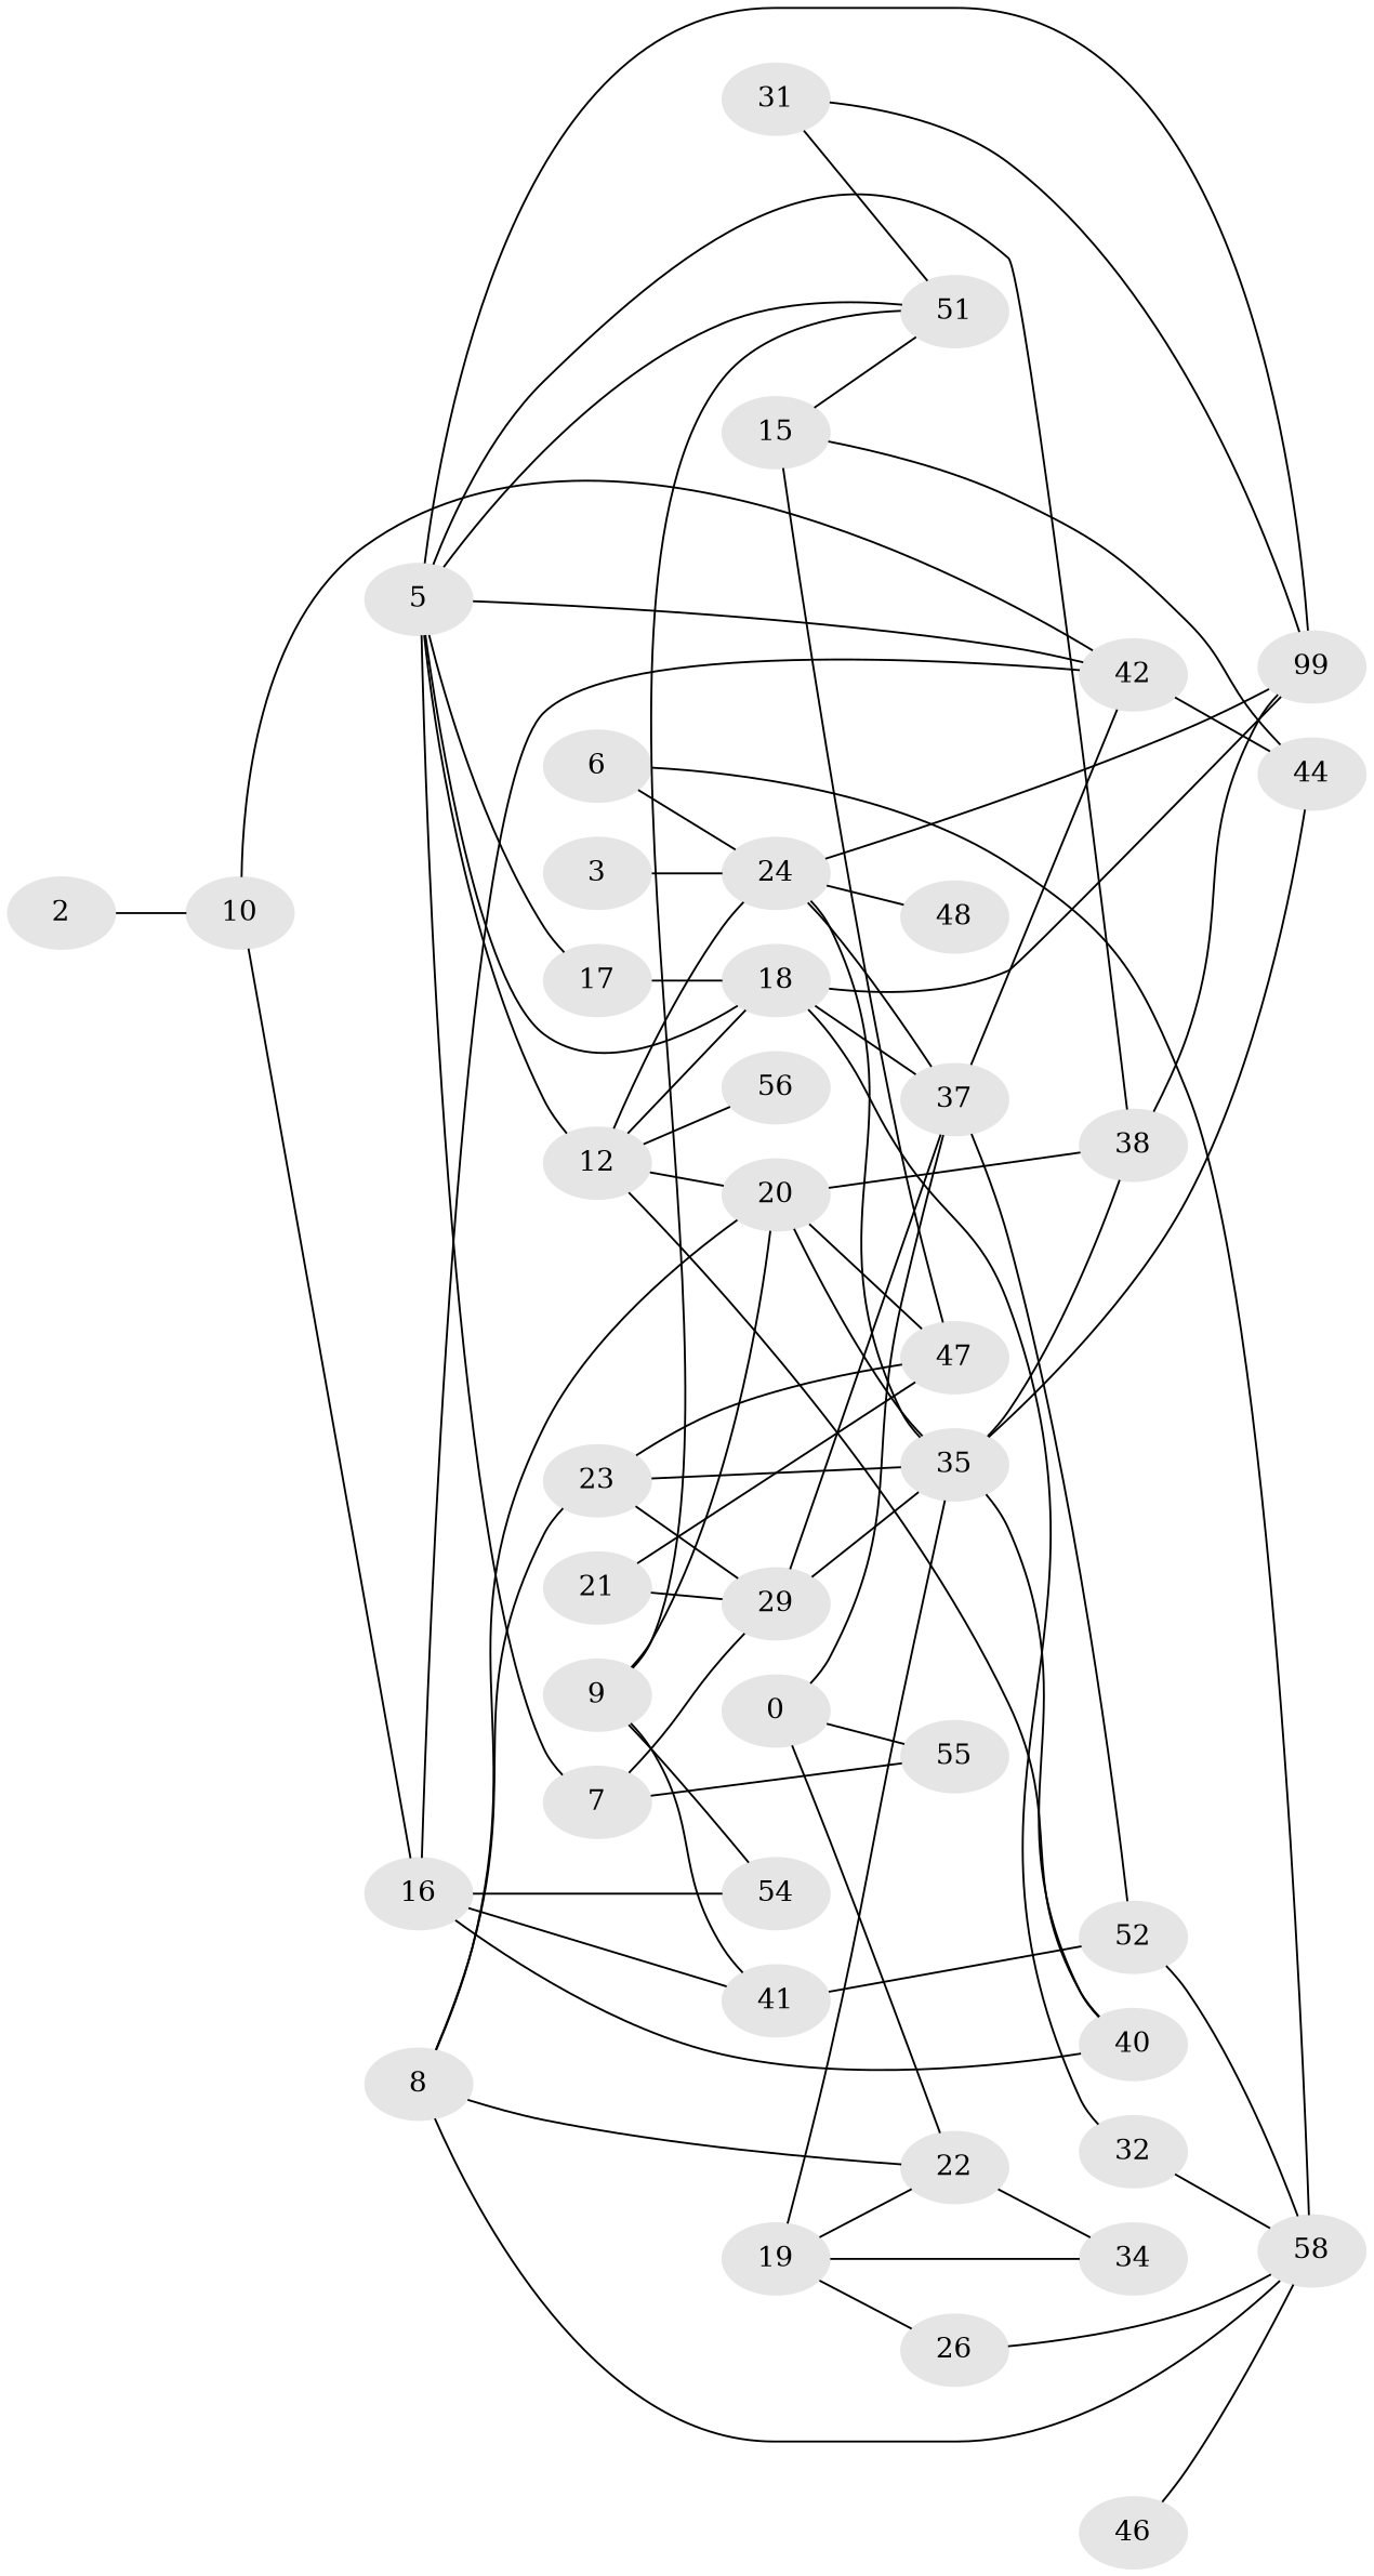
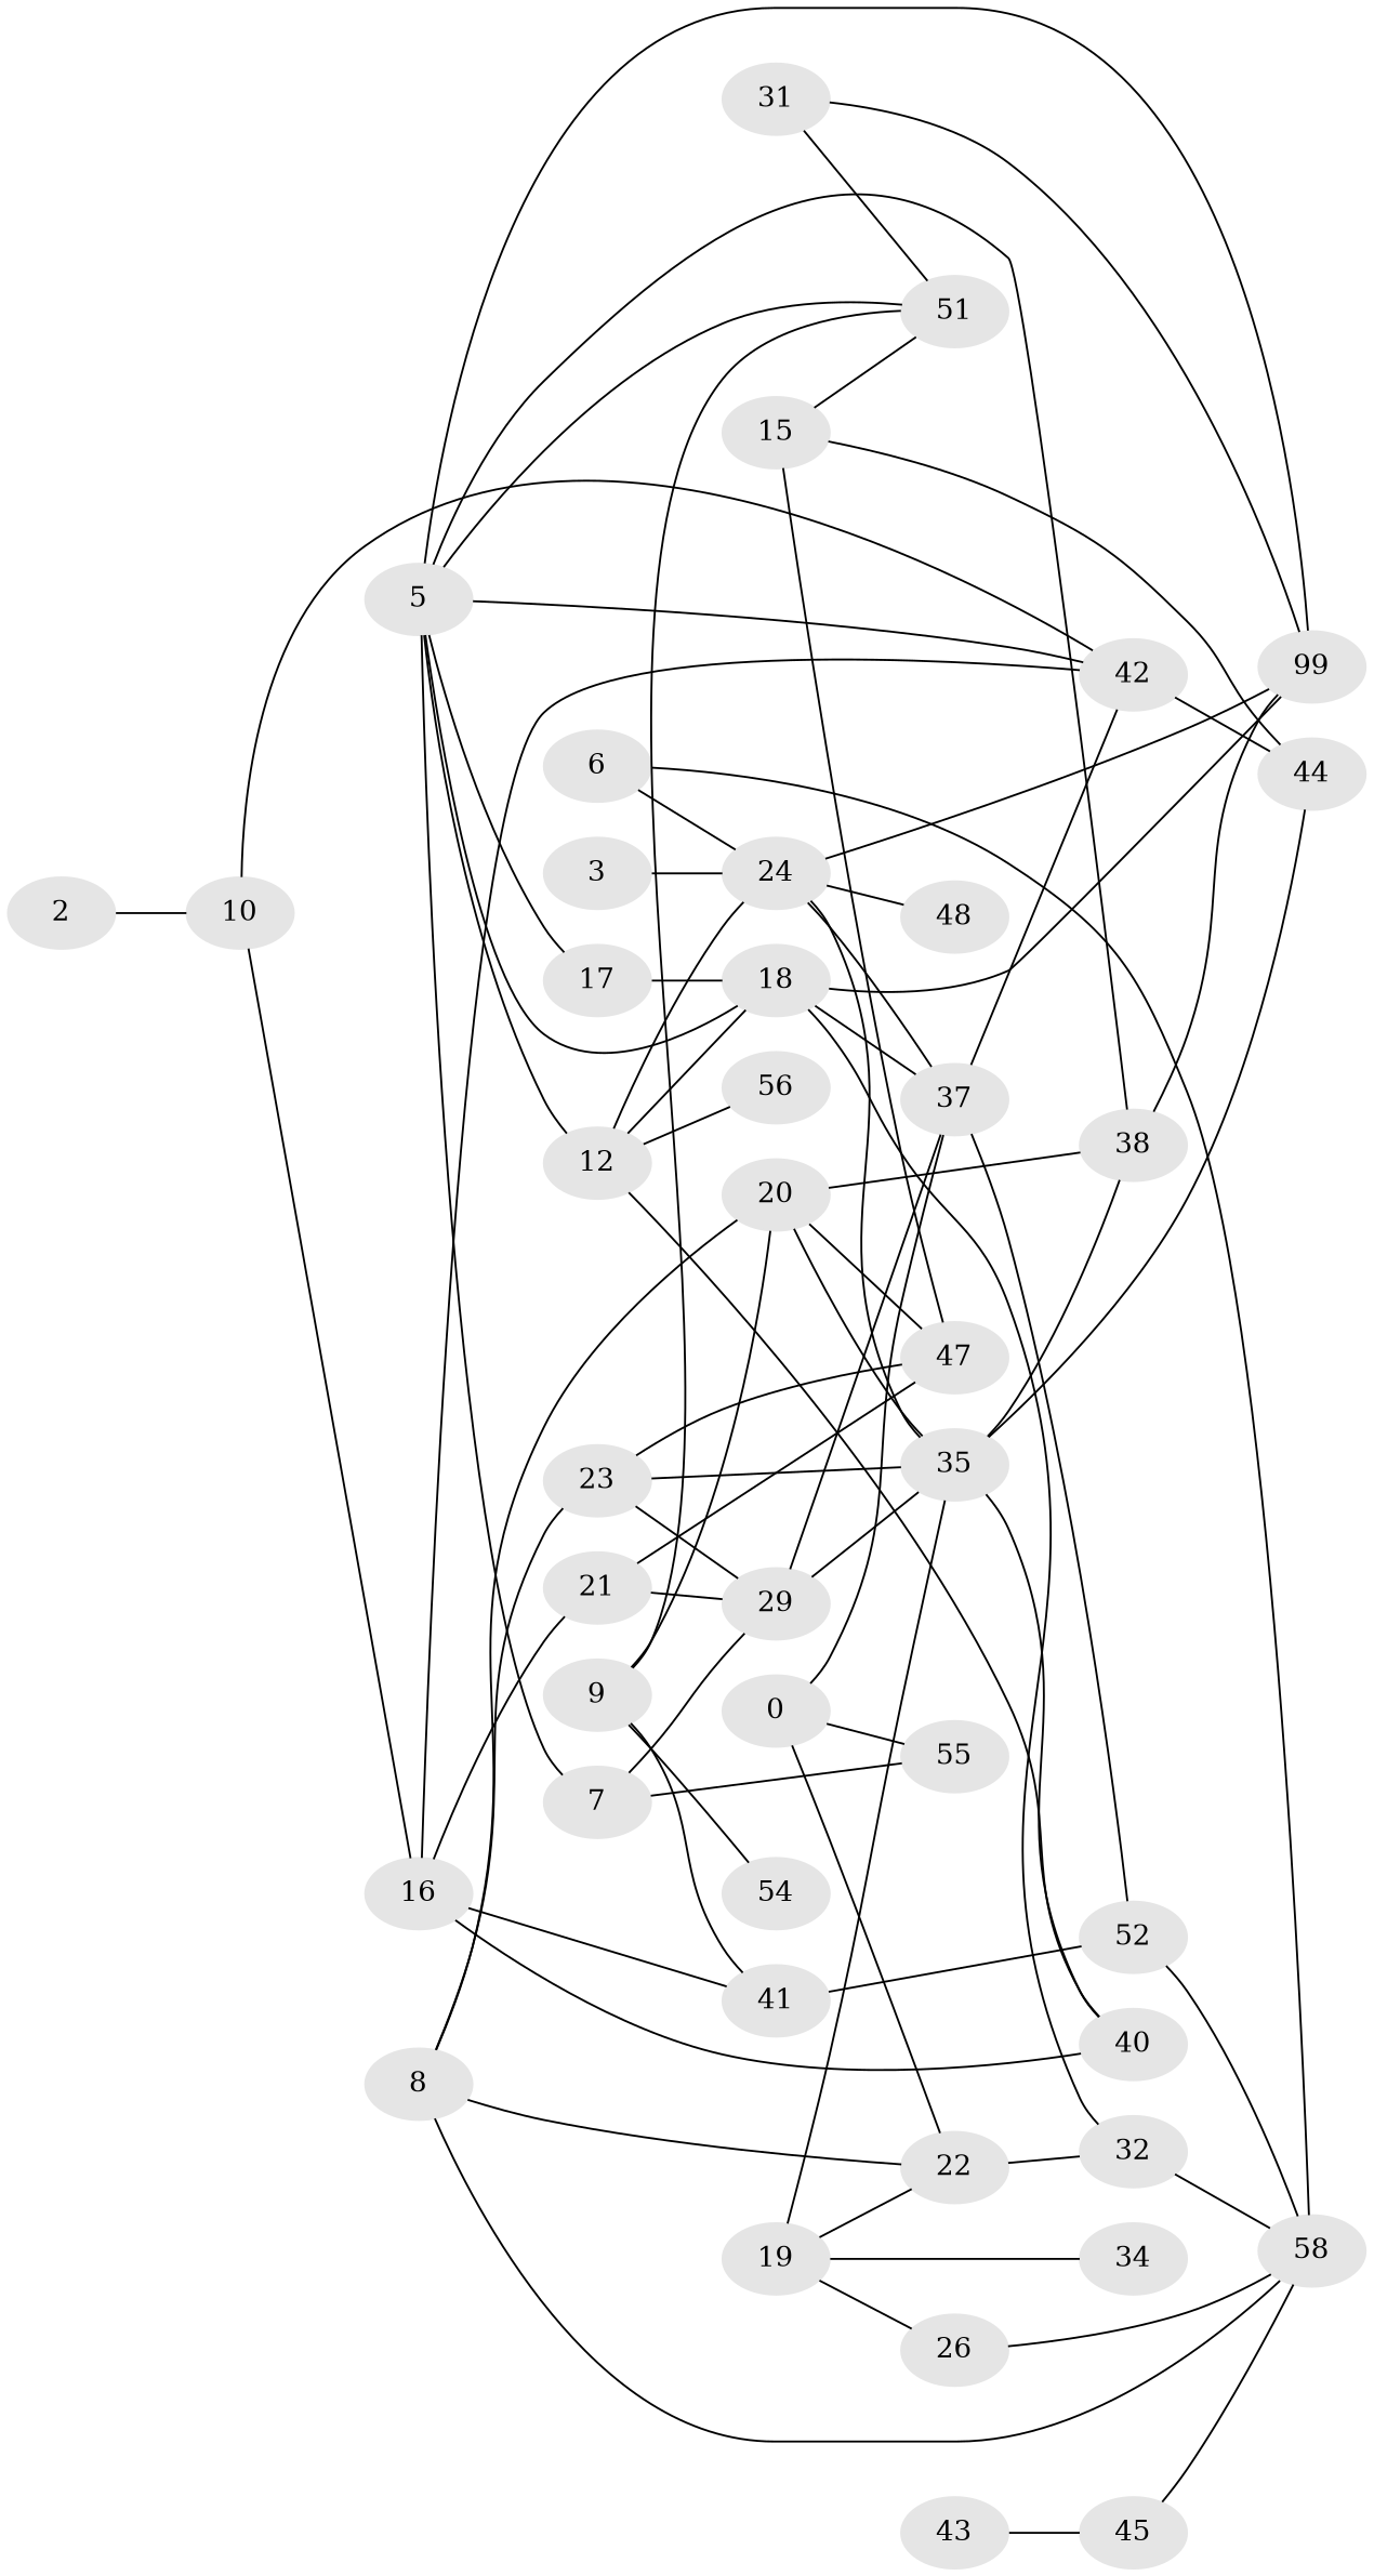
  graph {
    rankdir=LR
    node [color=gray90 style=filled]
    edge [weight=1.0]
    2
    10
    42
    16
    3
    24
    37
    n8 [label=99]
    35
    48
    n11 [label=0]
    22
    55
    34
    52
    5
    7
    12
    17
    18
    38
    51
    29
    20
    40
    56
    32
    44
    6
    58
    8
    23
    47
    9
    41
    54
    21
    15
    19
    26
    31
-   46
+   43
+   46 [label=45]
    2 -- 10
    10 -- 42
    10 -- 16
    42 -- 44
    16 -- 42
    16 -- 40 [weight=2.0]
    16 -- 41
-   16 -- 54
+   16 -- 21
    3 -- 24
    24 -- 37 [weight=3.0]
    24 -- n8
    24 -- 35 [weight=2.0]
    24 -- 48
    37 -- 42
    37 -- 52
    35 -- 38
    35 -- 40
    35 -- 44
    n11 -- 37
    n11 -- 22
    n11 -- 55
-   22 -- 34
+   22 -- 32
    52 -- 58
    5 -- 42
    5 -- n8 [weight=2.0]
    5 -- 7
    5 -- 12
    5 -- 17
    5 -- 18
    5 -- 38
    5 -- 51
    7 -- 55
    7 -- 29
    12 -- 24
    12 -- 18
-   12 -- 20
    12 -- 40
    12 -- 56
    17 -- 18
    18 -- 37
    18 -- n8 [weight=2.0]
    18 -- 32
    38 -- n8
    29 -- 37
    29 -- 35
    20 -- 35
    20 -- 38
    20 -- 47
    32 -- 58
    6 -- 24
    6 -- 58
    8 -- 22
    8 -- 20
    8 -- 58
    8 -- 23
    23 -- 35
    23 -- 29
    23 -- 47
    9 -- 51
    9 -- 20
    9 -- 41
    9 -- 54
    41 -- 52
    21 -- 29
    21 -- 47
    15 -- 51
    15 -- 44
    15 -- 47
    19 -- 35
    19 -- 22
    19 -- 34
    19 -- 26 [weight=2.0]
    26 -- 58
    31 -- n8
    31 -- 51
+   43 -- 46
    46 -- 58
  }
